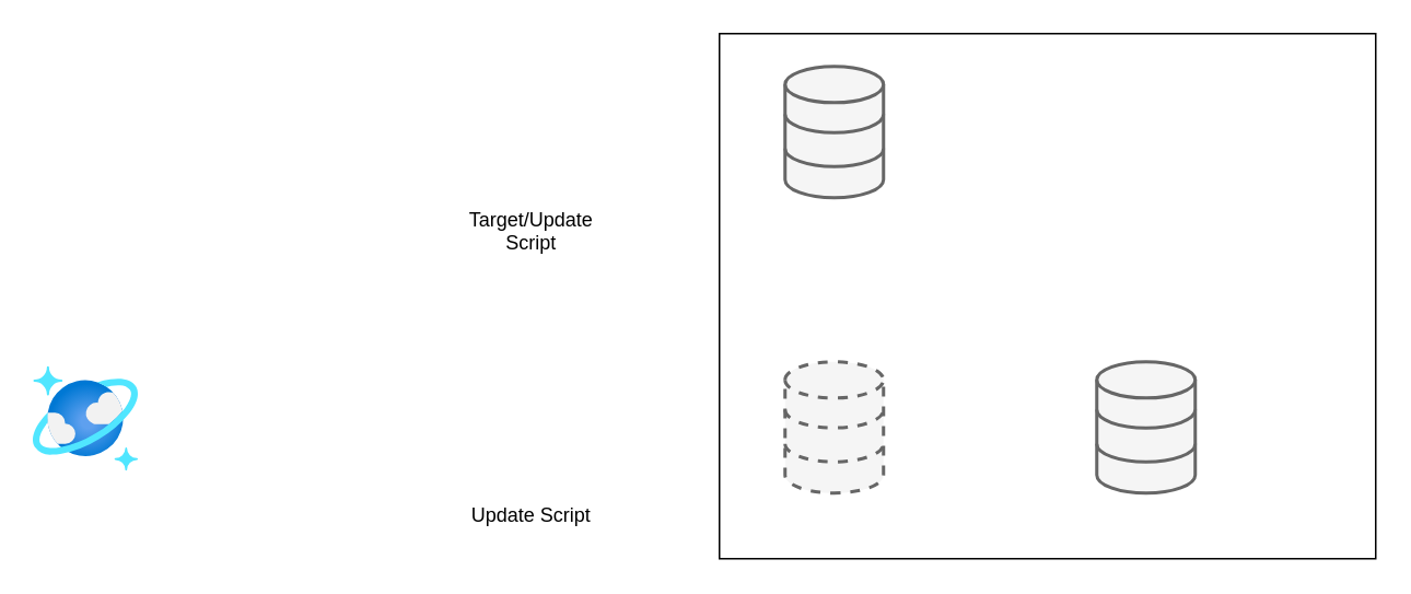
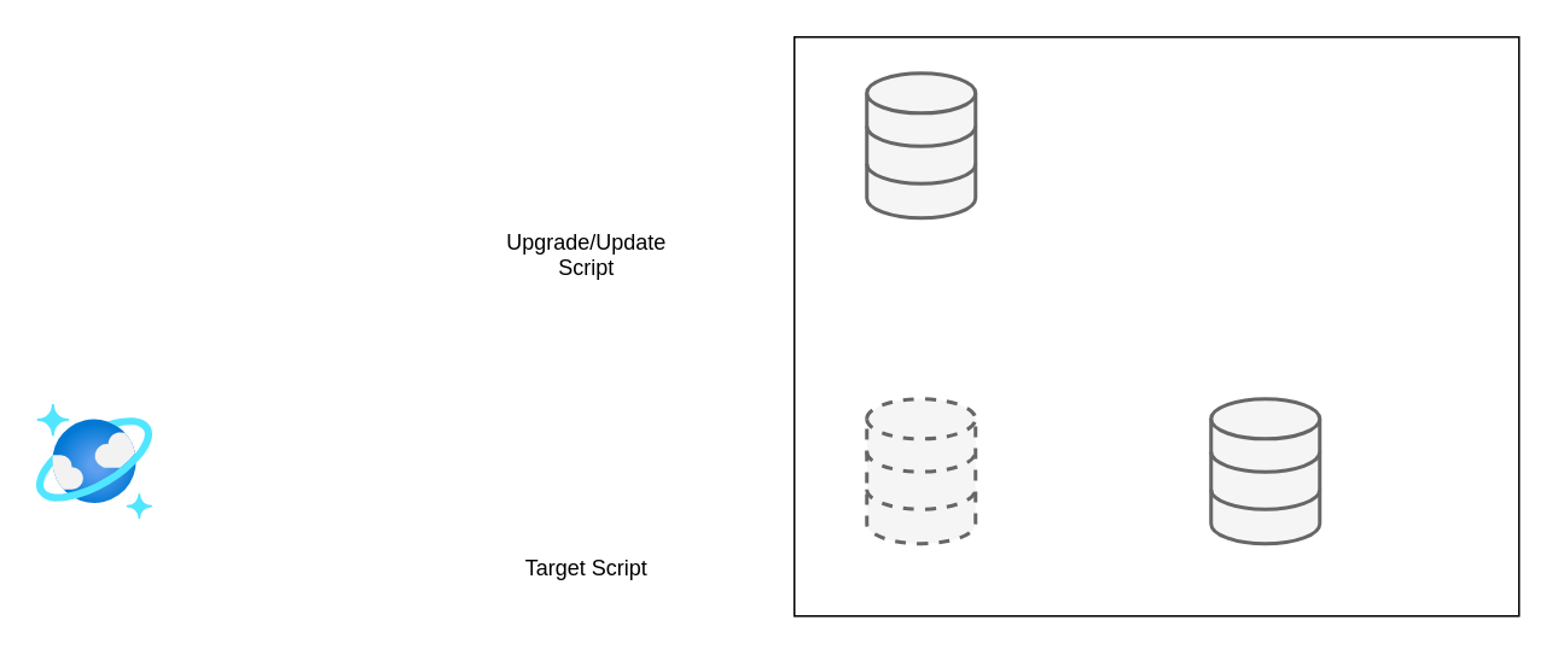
  <mxCell id="0" />
  <mxCell id="1" parent="0" />
  <mxCell id="2" value="" style="rounded=0;whiteSpace=wrap;html=1;" vertex="1" parent="1"><mxGeometry x="438" y="20" width="400" height="320" as="geometry" /></mxCell>
- <mxCell id="3" value="Target/Update &lt;br&gt;Script" style="shape=image;html=1;verticalAlign=top;verticalLabelPosition=bottom;labelBackgroundColor=#ffffff;imageAspect=0;aspect=fixed;image=https://cdn1.iconfinder.com/data/icons/hawcons/32/699597-icon-89-document-file-sql-128.png" vertex="1" parent="1"><mxGeometry x="278" y="30" width="90" height="90" as="geometry" /></mxCell>
- <mxCell id="4" value="Update Script" style="shape=image;html=1;verticalAlign=top;verticalLabelPosition=bottom;labelBackgroundColor=#ffffff;imageAspect=0;aspect=fixed;image=https://cdn1.iconfinder.com/data/icons/hawcons/32/699597-icon-89-document-file-sql-128.png" vertex="1" parent="1"><mxGeometry x="278" y="210" width="90" height="90" as="geometry" /></mxCell>
+ <mxCell id="3" value="Upgrade/Update &lt;br&gt;Script" style="shape=image;html=1;verticalAlign=top;verticalLabelPosition=bottom;labelBackgroundColor=#ffffff;imageAspect=0;aspect=fixed;image=https://cdn1.iconfinder.com/data/icons/hawcons/32/699597-icon-89-document-file-sql-128.png" vertex="1" parent="1"><mxGeometry x="278" y="30" width="90" height="90" as="geometry" /></mxCell>
+ <mxCell id="4" value="Target Script" style="shape=image;html=1;verticalAlign=top;verticalLabelPosition=bottom;labelBackgroundColor=#ffffff;imageAspect=0;aspect=fixed;image=https://cdn1.iconfinder.com/data/icons/hawcons/32/699597-icon-89-document-file-sql-128.png" vertex="1" parent="1"><mxGeometry x="278" y="210" width="90" height="90" as="geometry" /></mxCell>
  <mxCell id="5" value="" style="shape=image;html=1;verticalAlign=top;verticalLabelPosition=bottom;labelBackgroundColor=#ffffff;imageAspect=0;aspect=fixed;image=https://cdn3.iconfinder.com/data/icons/faticons/32/user-01-128.png" vertex="1" parent="1"><mxGeometry x="22.5" y="51" width="59" height="59" as="geometry" /></mxCell>
  <mxCell id="6" value="" style="aspect=fixed;html=1;points=[];align=center;image;fontSize=12;image=img/lib/azure2/databases/Azure_Cosmos_DB.svg;" vertex="1" parent="1"><mxGeometry x="20" y="223" width="64" height="64" as="geometry" /></mxCell>
  <mxCell id="7" value="" style="html=1;verticalLabelPosition=bottom;align=center;labelBackgroundColor=#ffffff;verticalAlign=top;strokeWidth=2;strokeColor=#666666;shadow=0;dashed=0;shape=mxgraph.ios7.icons.data;fillColor=#f5f5f5;fontColor=#333333;" vertex="1" parent="1"><mxGeometry x="668" y="220" width="60" height="80" as="geometry" /></mxCell>
  <mxCell id="8" value="" style="shape=image;html=1;verticalAlign=top;verticalLabelPosition=bottom;labelBackgroundColor=#ffffff;imageAspect=0;aspect=fixed;image=https://cdn4.iconfinder.com/data/icons/imod/128/Harware/iEngrenages.png" vertex="1" parent="1"><mxGeometry x="148" y="226" width="58" height="58" as="geometry" /></mxCell>
  <mxCell id="9" value="" style="html=1;verticalLabelPosition=bottom;align=center;labelBackgroundColor=#ffffff;verticalAlign=top;strokeWidth=2;strokeColor=#666666;shadow=0;shape=mxgraph.ios7.icons.data;fillColor=#f5f5f5;fontColor=#333333;" vertex="1" parent="1"><mxGeometry x="478" y="40" width="60" height="80" as="geometry" /></mxCell>
  <mxCell id="10" value="" style="html=1;verticalLabelPosition=bottom;align=center;labelBackgroundColor=#ffffff;verticalAlign=top;strokeWidth=2;strokeColor=#666666;shadow=0;dashed=1;shape=mxgraph.ios7.icons.data;fillColor=#f5f5f5;fontColor=#333333;" vertex="1" parent="1"><mxGeometry x="478" y="220" width="60" height="80" as="geometry" /></mxCell>
